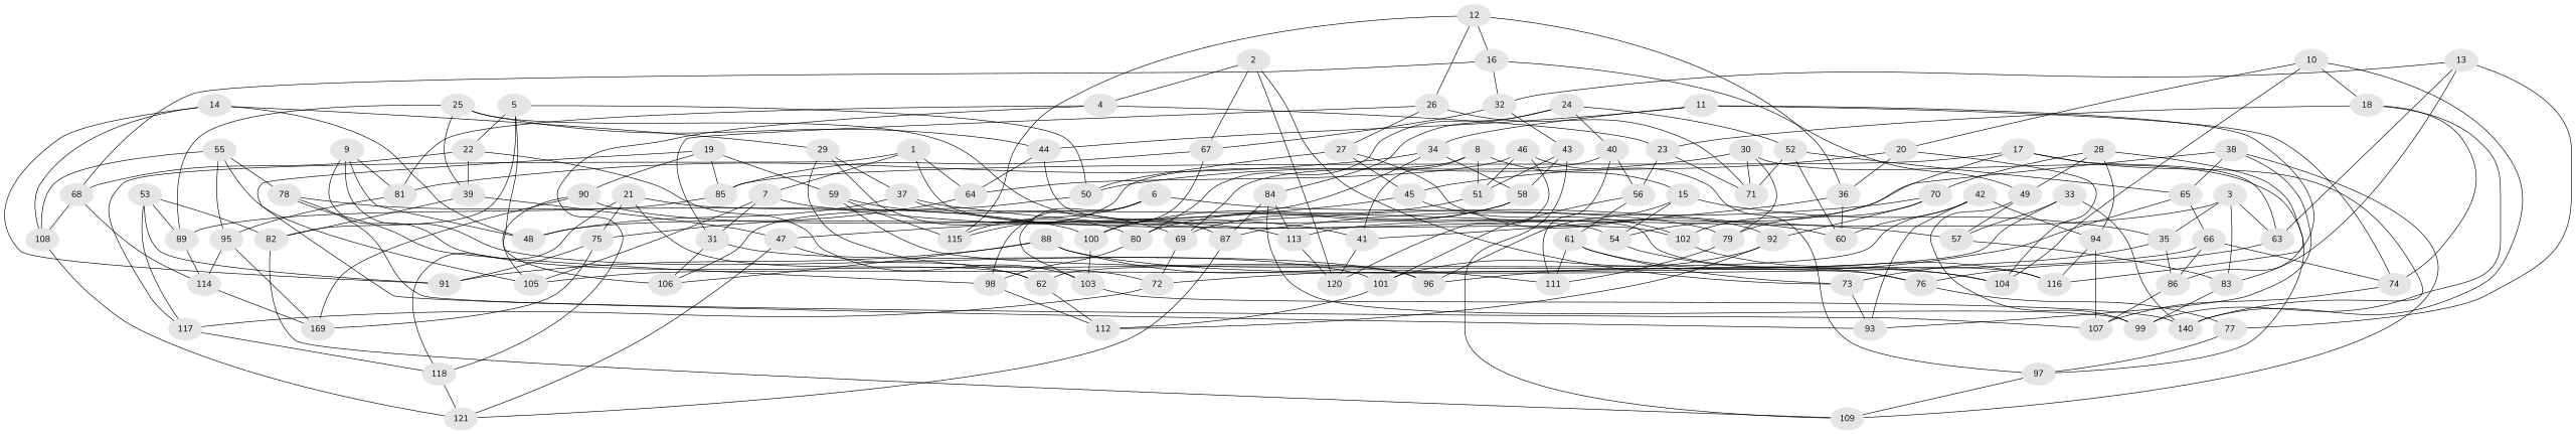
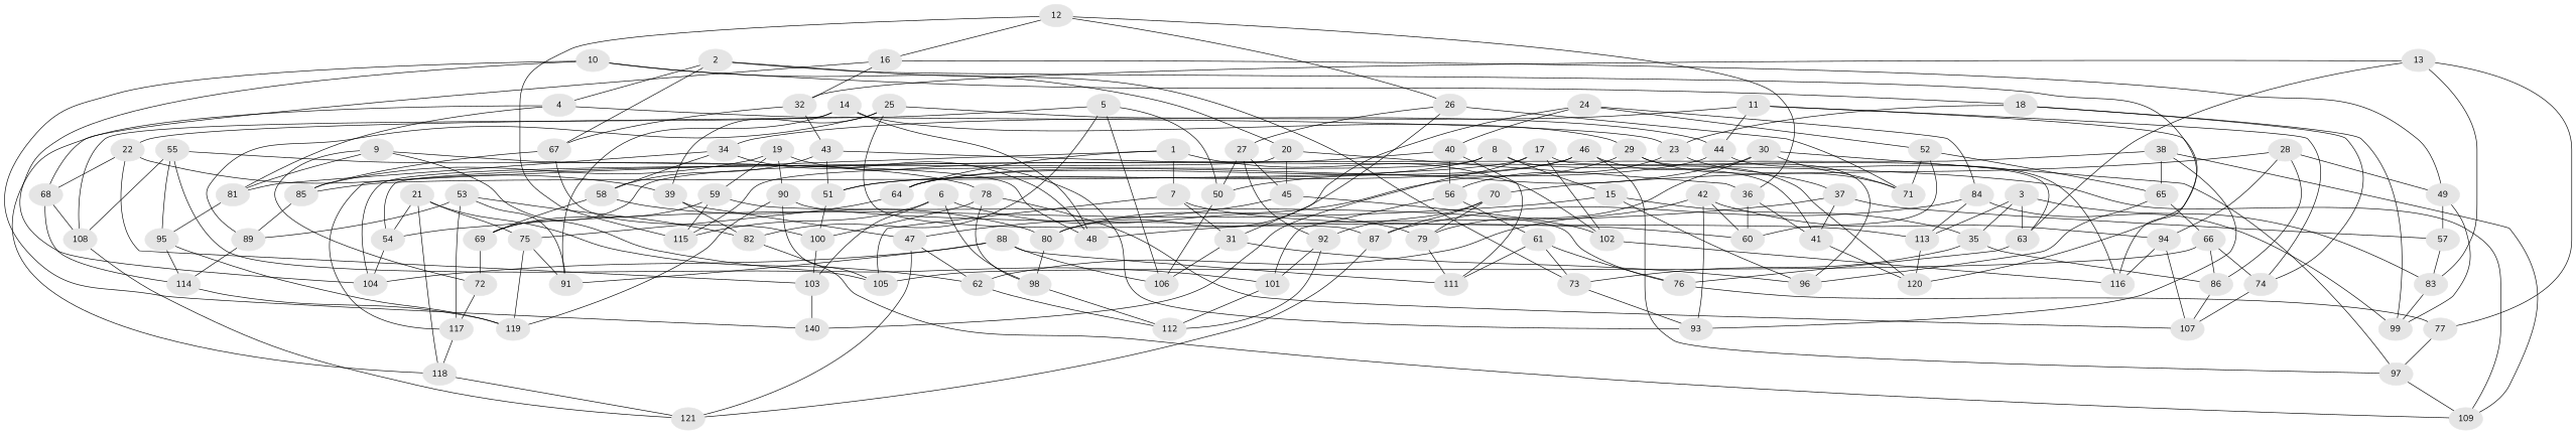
  graph {
    fontname=Nunito
    node [color=gray90 fontname=Nunito style=filled]
    edge [fontname=Nunito]
    1
    7
    64
    102
    117
    31
    60
    105
    75
    116
    118
    2
    4
    67
    73
    120
    23
    81
    85
    100
    93
    3
    35
    63
    83
    113
    86
    76
    99
    56
    71
    95
    121
    5
    22
    50
    82
    106
    103
    68
    39
    109
    6
    79
    98
    115
    111
    112
    n49 [label=140]
    96
    8
    15
    41
    51
    54
    9
    48
    72
    101
    10
    18
    20
    104
    74
    36
    45
    11
    34
    44
    58
    107
    12
    16
    26
    32
    49
    27
    13
    77
    43
    97
    14
    29
    91
    108
    80
    37
    57
    114
    17
    89
    19
    59
    90
    69
-   119 [label=169]
+   119
    47
    21
    62
    61
    24
    40
    52
    84
    65
    87
    25
    92
    28
    70
    94
    30
-   33
    38
    66
    42
    46
    53
    55
    78
    88
    1 -- 7
    1 -- 64
    1 -- 102
    1 -- 117
    7 -- 31
    7 -- 60
    7 -- 105
    64 -- 75
    102 -- 116
    117 -- 118
    31 -- 106
    31 -- 96
    75 -- 91
    75 -- 119
    118 -- 121
    2 -- 4
    2 -- 67
    2 -- 73
    2 -- 120
    4 -- 118
    4 -- 23
    4 -- 81
    67 -- 85
    67 -- 100
    73 -- 93
    23 -- 56
    23 -- 71
    81 -- 95
    85 -- 89
    100 -- 103
    3 -- 35
    3 -- 63
    3 -- 83
    3 -- 113
    35 -- 73
    35 -- 86
    63 -- 76
    83 -- 99
    113 -- 120
    86 -- 107
    76 -- 77
    56 -- 101
    56 -- 61
    95 -- 114
    95 -- 119
    5 -- 22
    5 -- 50
    5 -- 82
    5 -- 106
    22 -- 103
    22 -- 68
    22 -- 39
    50 -- 106
    82 -- 109
    103 -- n49
    68 -- 108
    68 -- 114
    39 -- 82
    39 -- 47
    6 -- 103
    6 -- 79
    6 -- 98
    6 -- 115
    79 -- 111
    98 -- 112
    8 -- 115
    8 -- 15
    8 -- 41
    8 -- 51
    15 -- 35
    15 -- 96
    15 -- 54
    41 -- 120
    51 -- 100
    54 -- 104
    9 -- 81
    9 -- 48
    9 -- 72
    9 -- 101
    72 -- 117
    101 -- 112
    10 -- n49
    10 -- 18
    10 -- 20
    10 -- 104
    18 -- 23
    18 -- 99
    18 -- 74
    20 -- 104
    20 -- 36
    20 -- 45
    74 -- 107
    36 -- 60
    36 -- 41
    45 -- 102
    45 -- 47
    11 -- 116
    11 -- 74
    11 -- 34
    11 -- 44
    34 -- 81
    34 -- 48
    34 -- 58
    44 -- 64
    44 -- 116
    58 -- 80
    58 -- 69
    12 -- 115
    12 -- 36
    12 -- 16
    12 -- 26
    16 -- 68
    16 -- 32
    16 -- 49
    26 -- 31
    26 -- 71
    26 -- 27
    32 -- 67
    32 -- 43
    49 -- 99
    49 -- 57
    27 -- 50
    27 -- 45
    27 -- 92
    13 -- 63
    13 -- 83
    13 -- 32
    13 -- 77
    77 -- 97
    43 -- 109
    43 -- 51
    43 -- 58
    97 -- 109
    14 -- 48
    14 -- 29
    14 -- 91
    14 -- 108
    29 -- 96
    29 -- 80
    29 -- 37
    108 -- 121
    80 -- 98
    37 -- 41
    37 -- 48
    37 -- 57
    57 -- 83
    114 -- 119
    17 -- 102
    17 -- 85
    17 -- 63
    17 -- n49
    89 -- 114
    19 -- 85
    19 -- 93
    19 -- 59
    19 -- 90
    59 -- 76
    59 -- 115
    59 -- 69
    90 -- 105
    90 -- 113
    90 -- 119
    69 -- 72
    47 -- 121
    47 -- 62
    21 -- 75
    21 -- 118
    21 -- 54
    21 -- 62
    62 -- 112
    61 -- 73
    61 -- 76
    61 -- 111
    24 -- 80
    24 -- 40
    24 -- 52
    24 -- 84
    40 -- 56
    40 -- 111
    40 -- 69
    52 -- 60
    52 -- 71
    52 -- 65
    84 -- 113
    84 -- 99
    84 -- 87
    65 -- 96
    65 -- 66
    87 -- 121
    25 -- 39
    25 -- 44
    25 -- 89
    25 -- 87
    92 -- 112
    92 -- 101
    28 -- 86
    28 -- 49
    28 -- 70
    28 -- 94
    70 -- 79
    70 -- 87
    70 -- 92
    94 -- 116
    94 -- 107
    30 -- 71
    30 -- 50
    30 -- 79
    30 -- 97
-   33 -- n49
-   33 -- 72
-   33 -- 57
    38 -- 93
    38 -- 109
    38 -- 54
    38 -- 65
    66 -- 105
    66 -- 86
    66 -- 74
    42 -- 60
    42 -- 93
    42 -- 62
    42 -- 94
    46 -- 64
    46 -- 120
    46 -- 51
    46 -- 97
    53 -- 117
    53 -- 82
    53 -- 91
    53 -- 89
    55 -- 105
    55 -- 95
    55 -- 108
    55 -- 78
    78 -- 100
    78 -- 98
    78 -- 107
    88 -- 106
    88 -- 111
    88 -- 104
    88 -- 91
  }
